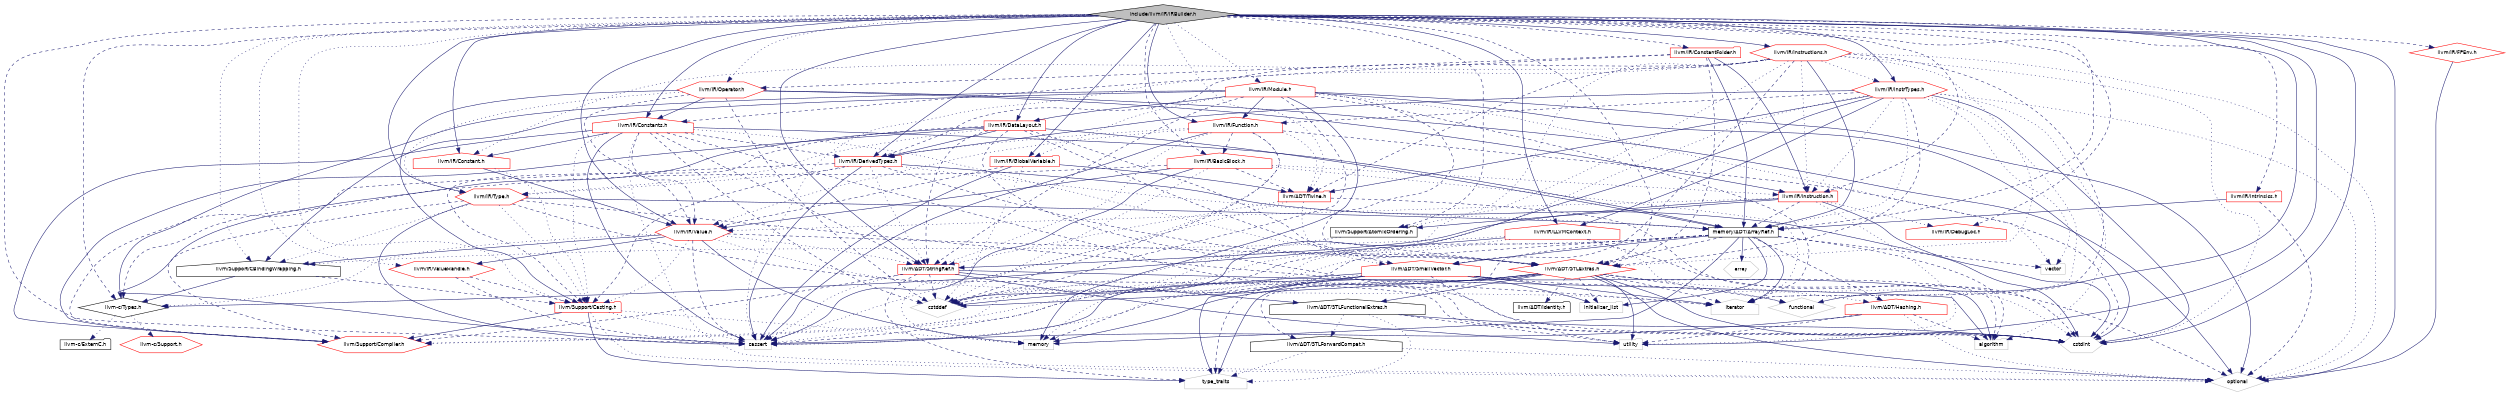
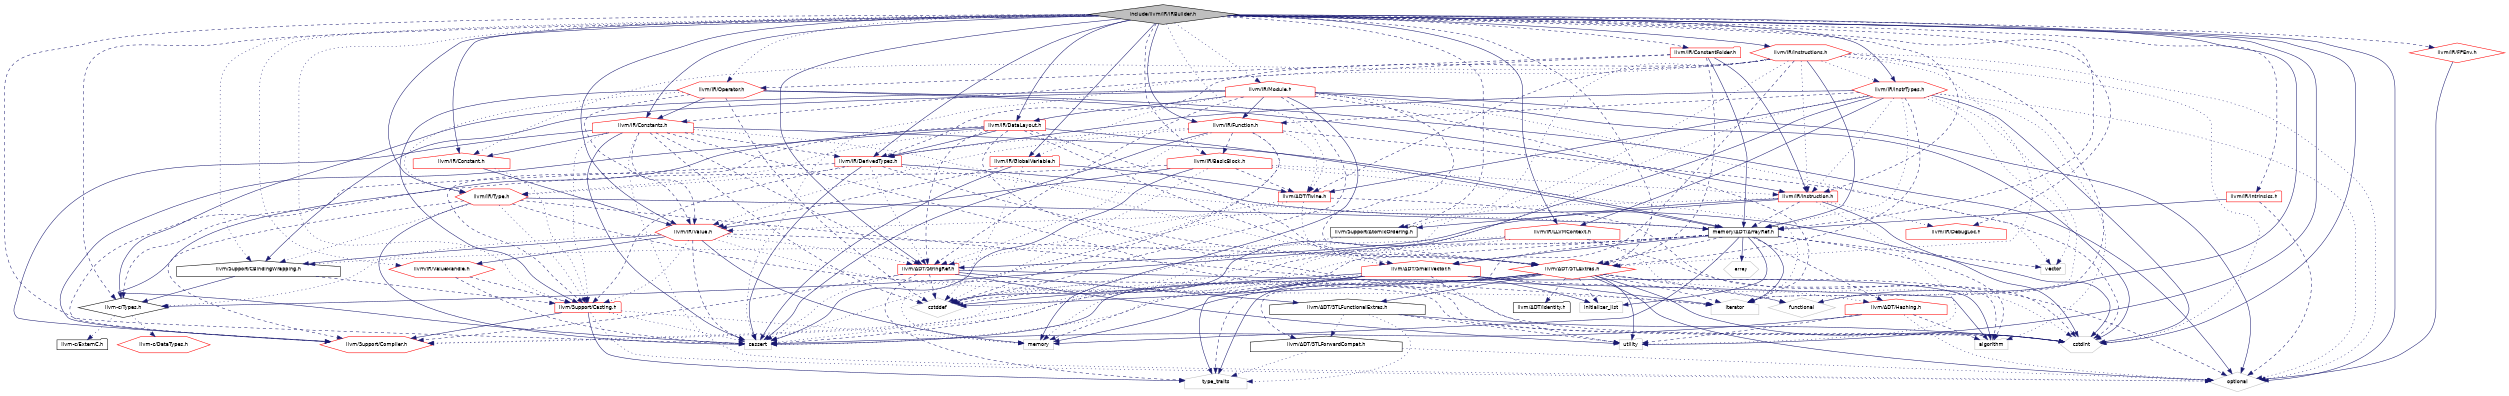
  digraph {
    node [color=red fontname=Helvetica fontsize=10 shape=folder]
    edge [color=midnightblue fontname=Helvetica fontsize=10 labelfontname=Helvetica labelfontsize=10 style=solid]
    n1 [color=black fillcolor=grey75 fontcolor=black height=0.2 label="include/llvm/IR/IRBuilder.h" shape=diamond style=filled width=0.4]
    n2 [color=black height=0.2 label="llvm-c/Types.h" shape=diamond width=0.4]
    n3 [color=black height=0.2 label="memory/ADT/ArrayRef.h" width=0.4]
    n4 [color=grey75 height=0.2 label=cassert width=0.4]
    n5 [color=grey75 height=0.2 label=optional shape=diamond width=0.4]
    n6 [color=grey75 height=0.2 label=utility width=0.4]
    n7 [color=grey75 height=0.2 label=functional shape=diamond width=0.4]
    n8 [height=0.2 label="llvm/ADT/STLExtras.h" shape=diamond width=0.4]
    n9 [color=grey75 height=0.2 label=cstdint shape=hexagon width=0.4]
    n10 [height=0.2 label="llvm/ADT/StringRef.h" width=0.4]
    n11 [height=0.2 label="llvm/ADT/Twine.h" width=0.4]
    n12 [height=0.2 label="llvm/IR/BasicBlock.h" shape=house width=0.4]
    n13 [height=0.2 label="llvm/IR/Instruction.h" width=0.4]
    n14 [height=0.2 label="llvm/IR/DebugLoc.h" shape=house width=0.4]
    n15 [height=0.2 label="llvm/IR/Value.h" shape=hexagon width=0.4]
    n16 [color=black height=0.2 label="llvm/Support/CBindingWrapping.h" shape=house width=0.4]
    n17 [height=0.2 label="llvm/Support/Casting.h" width=0.4]
    n18 [color=black height=0.2 label="llvm/Support/AtomicOrdering.h" width=0.4]
    n19 [height=0.2 label="llvm/IR/Constant.h" shape=house width=0.4]
    n20 [height=0.2 label="llvm/IR/ConstantFolder.h" width=0.4]
    n21 [height=0.2 label="llvm/IR/Constants.h" shape=house width=0.4]
    n22 [height=0.2 label="llvm/IR/DerivedTypes.h" width=0.4]
    n23 [height=0.2 label="llvm/IR/Type.h" shape=hexagon width=0.4]
    n24 [height=0.2 label="llvm/IR/Operator.h" shape=hexagon width=0.4]
    n25 [height=0.2 label="llvm/IR/DataLayout.h" width=0.4]
    n26 [height=0.2 label="llvm/IR/FPEnv.h" shape=diamond width=0.4]
    n27 [height=0.2 label="llvm/IR/Function.h" shape=house width=0.4]
    n28 [height=0.2 label="llvm/IR/GlobalVariable.h" width=0.4]
    n29 [height=0.2 label="llvm/IR/InstrTypes.h" shape=hexagon width=0.4]
    n30 [height=0.2 label="llvm/IR/LLVMContext.h" shape=house width=0.4]
    n31 [height=0.2 label="llvm/IR/Instructions.h" shape=hexagon width=0.4]
    n32 [height=0.2 label="llvm/IR/Intrinsics.h" width=0.4]
    n33 [height=0.2 label="llvm/IR/Module.h" shape=house width=0.4]
    n34 [height=0.2 label="llvm/IR/ValueHandle.h" shape=hexagon width=0.4]
-   n35 [height=0.2 label="llvm-c/Support.h" shape=hexagon width=0.4]
+   n35 [height=0.2 label="llvm-c/DataTypes.h" shape=hexagon width=0.4]
    n36 [color=black height=0.2 label="llvm-c/ExternC.h" width=0.4]
    n37 [height=0.2 label="llvm/ADT/Hashing.h" shape=house width=0.4]
    n38 [color=grey75 height=0.2 label=algorithm width=0.4]
    n39 [height=0.2 label="llvm/ADT/SmallVector.h" shape=house width=0.4]
    n40 [height=0.2 label="llvm/Support/Compiler.h" shape=hexagon width=0.4]
    n41 [color=grey75 height=0.2 label=cstddef shape=diamond width=0.4]
    n42 [color=grey75 height=0.2 label=initializer_list width=0.4]
    n43 [color=grey75 height=0.2 label=iterator shape=house width=0.4]
    n44 [color=grey75 height=0.2 label=memory width=0.4]
    n45 [color=grey75 height=0.2 label=type_traits shape=house width=0.4]
    n46 [color=grey75 height=0.2 label=array shape=hexagon width=0.4]
    n47 [color=grey75 height=0.2 label=vector width=0.4]
    n48 [color=black height=0.2 label="llvm/ADT/STLForwardCompat.h" shape=house width=0.4]
    n49 [color=black height=0.2 label="llvm/ADT/STLFunctionalExtras.h" shape=house width=0.4]
    n50 [color=black height=0.2 label="llvm/ADT/identity.h" width=0.4]
    n1 -> n2 [style=dashed]
    n1 -> n3 [style=dashed]
    n1 -> n4 [style=dashed]
    n1 -> n5
    n1 -> n6
    n1 -> n7
    n1 -> n8 [style=dashed]
    n1 -> n9
    n1 -> n10
    n1 -> n11 [style=dotted]
    n1 -> n12 [style=dashed]
    n1 -> n13 [style=dashed]
    n1 -> n14 [style=dashed]
    n1 -> n15
    n1 -> n16 [style=dotted]
    n1 -> n17 [style=dotted]
    n1 -> n18 [style=dashed]
    n1 -> n19
    n1 -> n20 [style=dashed]
    n1 -> n21
    n1 -> n22
    n1 -> n23
    n1 -> n24 [style=dotted]
    n1 -> n25
    n1 -> n26 [style=dashed]
    n1 -> n27
    n1 -> n28
    n1 -> n29
    n1 -> n30
    n1 -> n31
    n1 -> n32 [style=dashed]
    n1 -> n33 [style=dotted]
    n1 -> n34 [style=dotted]
    n2 -> n35 [style=dotted]
    n2 -> n36 [style=dotted]
    n3 -> n4 [style=dashed]
    n3 -> n8 [style=dashed]
    n3 -> n37 [style=dashed]
    n3 -> n38 [style=dashed]
    n3 -> n39
    n3 -> n40 [style=dotted]
    n3 -> n41 [style=dashed]
    n3 -> n42
    n3 -> n43
    n3 -> n44
    n3 -> n45 [style=dashed]
    n3 -> n46
    n3 -> n47 [style=dashed]
    n8 -> n4 [style=dotted]
    n8 -> n5
    n8 -> n6
    n8 -> n7 [style=dashed]
    n8 -> n9
    n8 -> n37 [style=dotted]
    n8 -> n38 [style=dashed]
    n8 -> n41
    n8 -> n42 [style=dashed]
    n8 -> n43 [style=dashed]
    n8 -> n44
    n8 -> n45
    n8 -> n48 [style=dashed]
    n8 -> n49
    n8 -> n50 [style=dashed]
    n10 -> n4 [style=dotted]
    n10 -> n6
    n10 -> n38
    n10 -> n40 [style=dashed]
    n10 -> n41 [style=dashed]
    n10 -> n45 [style=dashed]
    n10 -> n49
    n11 -> n4 [style=dotted]
    n11 -> n9 [style=dashed]
    n11 -> n10 [style=dotted]
    n11 -> n39 [style=dotted]
    n12 -> n2 [style=dashed]
    n12 -> n4
    n12 -> n11 [style=dashed]
    n12 -> n13 [style=dotted]
    n12 -> n15
    n12 -> n41 [style=dotted]
    n12 -> n43 [style=dotted]
    n13 -> n3 [style=dashed]
    n13 -> n6 [style=dotted]
    n13 -> n9
    n13 -> n10
    n13 -> n14 [style=dotted]
    n13 -> n15 [style=dotted]
    n13 -> n18
    n15 -> n2 [style=dotted]
    n15 -> n4 [style=dashed]
    n15 -> n8 [style=dashed]
    n15 -> n10 [style=dotted]
    n15 -> n16
    n15 -> n17 [style=dotted]
    n15 -> n34
    n15 -> n43 [style=dotted]
    n15 -> n44
    n16 -> n2
    n16 -> n17 [style=dashed]
    n17 -> n4 [style=dotted]
    n17 -> n5 [style=dotted]
    n17 -> n40
    n17 -> n44 [style=dotted]
    n17 -> n45
    n18 -> n41 [style=dotted]
    n19 -> n15
    n19 -> n17 [style=dotted]
    n20 -> n3
    n20 -> n8 [style=dashed]
    n20 -> n13
    n20 -> n21 [style=dashed]
    n20 -> n24 [style=dashed]
    n21 -> n3
    n21 -> n4
    n21 -> n5 [style=dotted]
    n21 -> n8 [style=dotted]
    n21 -> n9 [style=dashed]
    n21 -> n10 [style=dashed]
    n21 -> n15 [style=dashed]
    n21 -> n17 [style=dotted]
    n21 -> n19
    n21 -> n22 [style=dashed]
    n21 -> n40
    n21 -> n41 [style=dashed]
    n22 -> n3 [style=dotted]
    n22 -> n4
    n22 -> n8 [style=dashed]
    n22 -> n9
    n22 -> n10 [style=dotted]
    n22 -> n17 [style=dashed]
    n22 -> n23 [style=dotted]
    n22 -> n40 [style=dashed]
    n23 -> n3
    n23 -> n4
    n23 -> n9 [style=dashed]
    n23 -> n16 [style=dotted]
    n23 -> n17 [style=dotted]
    n23 -> n40 [style=dashed]
    n23 -> n43 [style=dashed]
    n24 -> n5
    n24 -> n13
    n24 -> n15 [style=dashed]
    n24 -> n17
    n24 -> n21
    n24 -> n23 [style=dotted]
    n24 -> n41 [style=dashed]
    n25 -> n3
    n25 -> n4
    n25 -> n8 [style=dashed]
    n25 -> n9 [style=dashed]
    n25 -> n10 [style=dashed]
    n25 -> n17 [style=dashed]
    n25 -> n22
    n25 -> n23 [style=dotted]
    n25 -> n39 [style=dashed]
    n25 -> n40
    n26 -> n5
    n27 -> n4
    n27 -> n9 [style=dashed]
    n27 -> n10 [style=dotted]
    n27 -> n11 [style=dotted]
    n27 -> n12 [style=dashed]
    n27 -> n15 [style=dotted]
    n27 -> n22 [style=dotted]
    n27 -> n41 [style=dashed]
    n27 -> n44 [style=dotted]
    n28 -> n4
    n28 -> n11
    n28 -> n15 [style=dashed]
    n28 -> n41 [style=dotted]
    n29 -> n3 [style=dotted]
    n29 -> n4 [style=dotted]
    n29 -> n5 [style=dotted]
    n29 -> n8 [style=dashed]
    n29 -> n9
    n29 -> n11
    n29 -> n13 [style=dotted]
    n29 -> n22
    n29 -> n27 [style=dashed]
    n29 -> n30
    n29 -> n38 [style=dotted]
    n29 -> n41
    n29 -> n43 [style=dotted]
    n29 -> n47 [style=dotted]
    n30 -> n2
    n30 -> n5 [style=dashed]
    n30 -> n9 [style=dotted]
    n30 -> n16 [style=dotted]
    n30 -> n44 [style=dotted]
    n31 -> n3
    n31 -> n4 [style=dotted]
    n31 -> n5 [style=dotted]
    n31 -> n8 [style=dotted]
    n31 -> n9 [style=dotted]
    n31 -> n11 [style=dashed]
    n31 -> n13 [style=dotted]
    n31 -> n18 [style=dotted]
    n31 -> n19 [style=dotted]
    n31 -> n22 [style=dashed]
    n31 -> n29 [style=dotted]
    n31 -> n39 [style=dashed]
    n31 -> n41 [style=dotted]
    n31 -> n43 [style=dashed]
    n32 -> n3
    n32 -> n5 [style=dashed]
    n33 -> n2
    n33 -> n5
    n33 -> n8 [style=dashed]
    n33 -> n9
    n33 -> n10 [style=dashed]
    n33 -> n16
    n33 -> n25
    n33 -> n27
    n33 -> n28 [style=dotted]
    n33 -> n41 [style=dashed]
    n33 -> n43 [style=dashed]
    n33 -> n44
    n33 -> n47 [style=dotted]
    n34 -> n4 [style=dashed]
    n34 -> n17 [style=dashed]
    n37 -> n4
    n37 -> n5 [style=dotted]
    n37 -> n6 [style=dashed]
    n37 -> n38 [style=dashed]
    n39 -> n4
    n39 -> n6 [style=dashed]
    n39 -> n7 [style=dashed]
    n39 -> n38
    n39 -> n40 [style=dotted]
    n39 -> n41
    n39 -> n42
    n39 -> n43
    n39 -> n44 [style=dashed]
    n39 -> n45
    n48 -> n5 [style=dotted]
    n48 -> n45 [style=dotted]
    n49 -> n6 [style=dashed]
    n49 -> n9
    n49 -> n45 [style=dotted]
    n49 -> n48 [style=dotted]
  }
